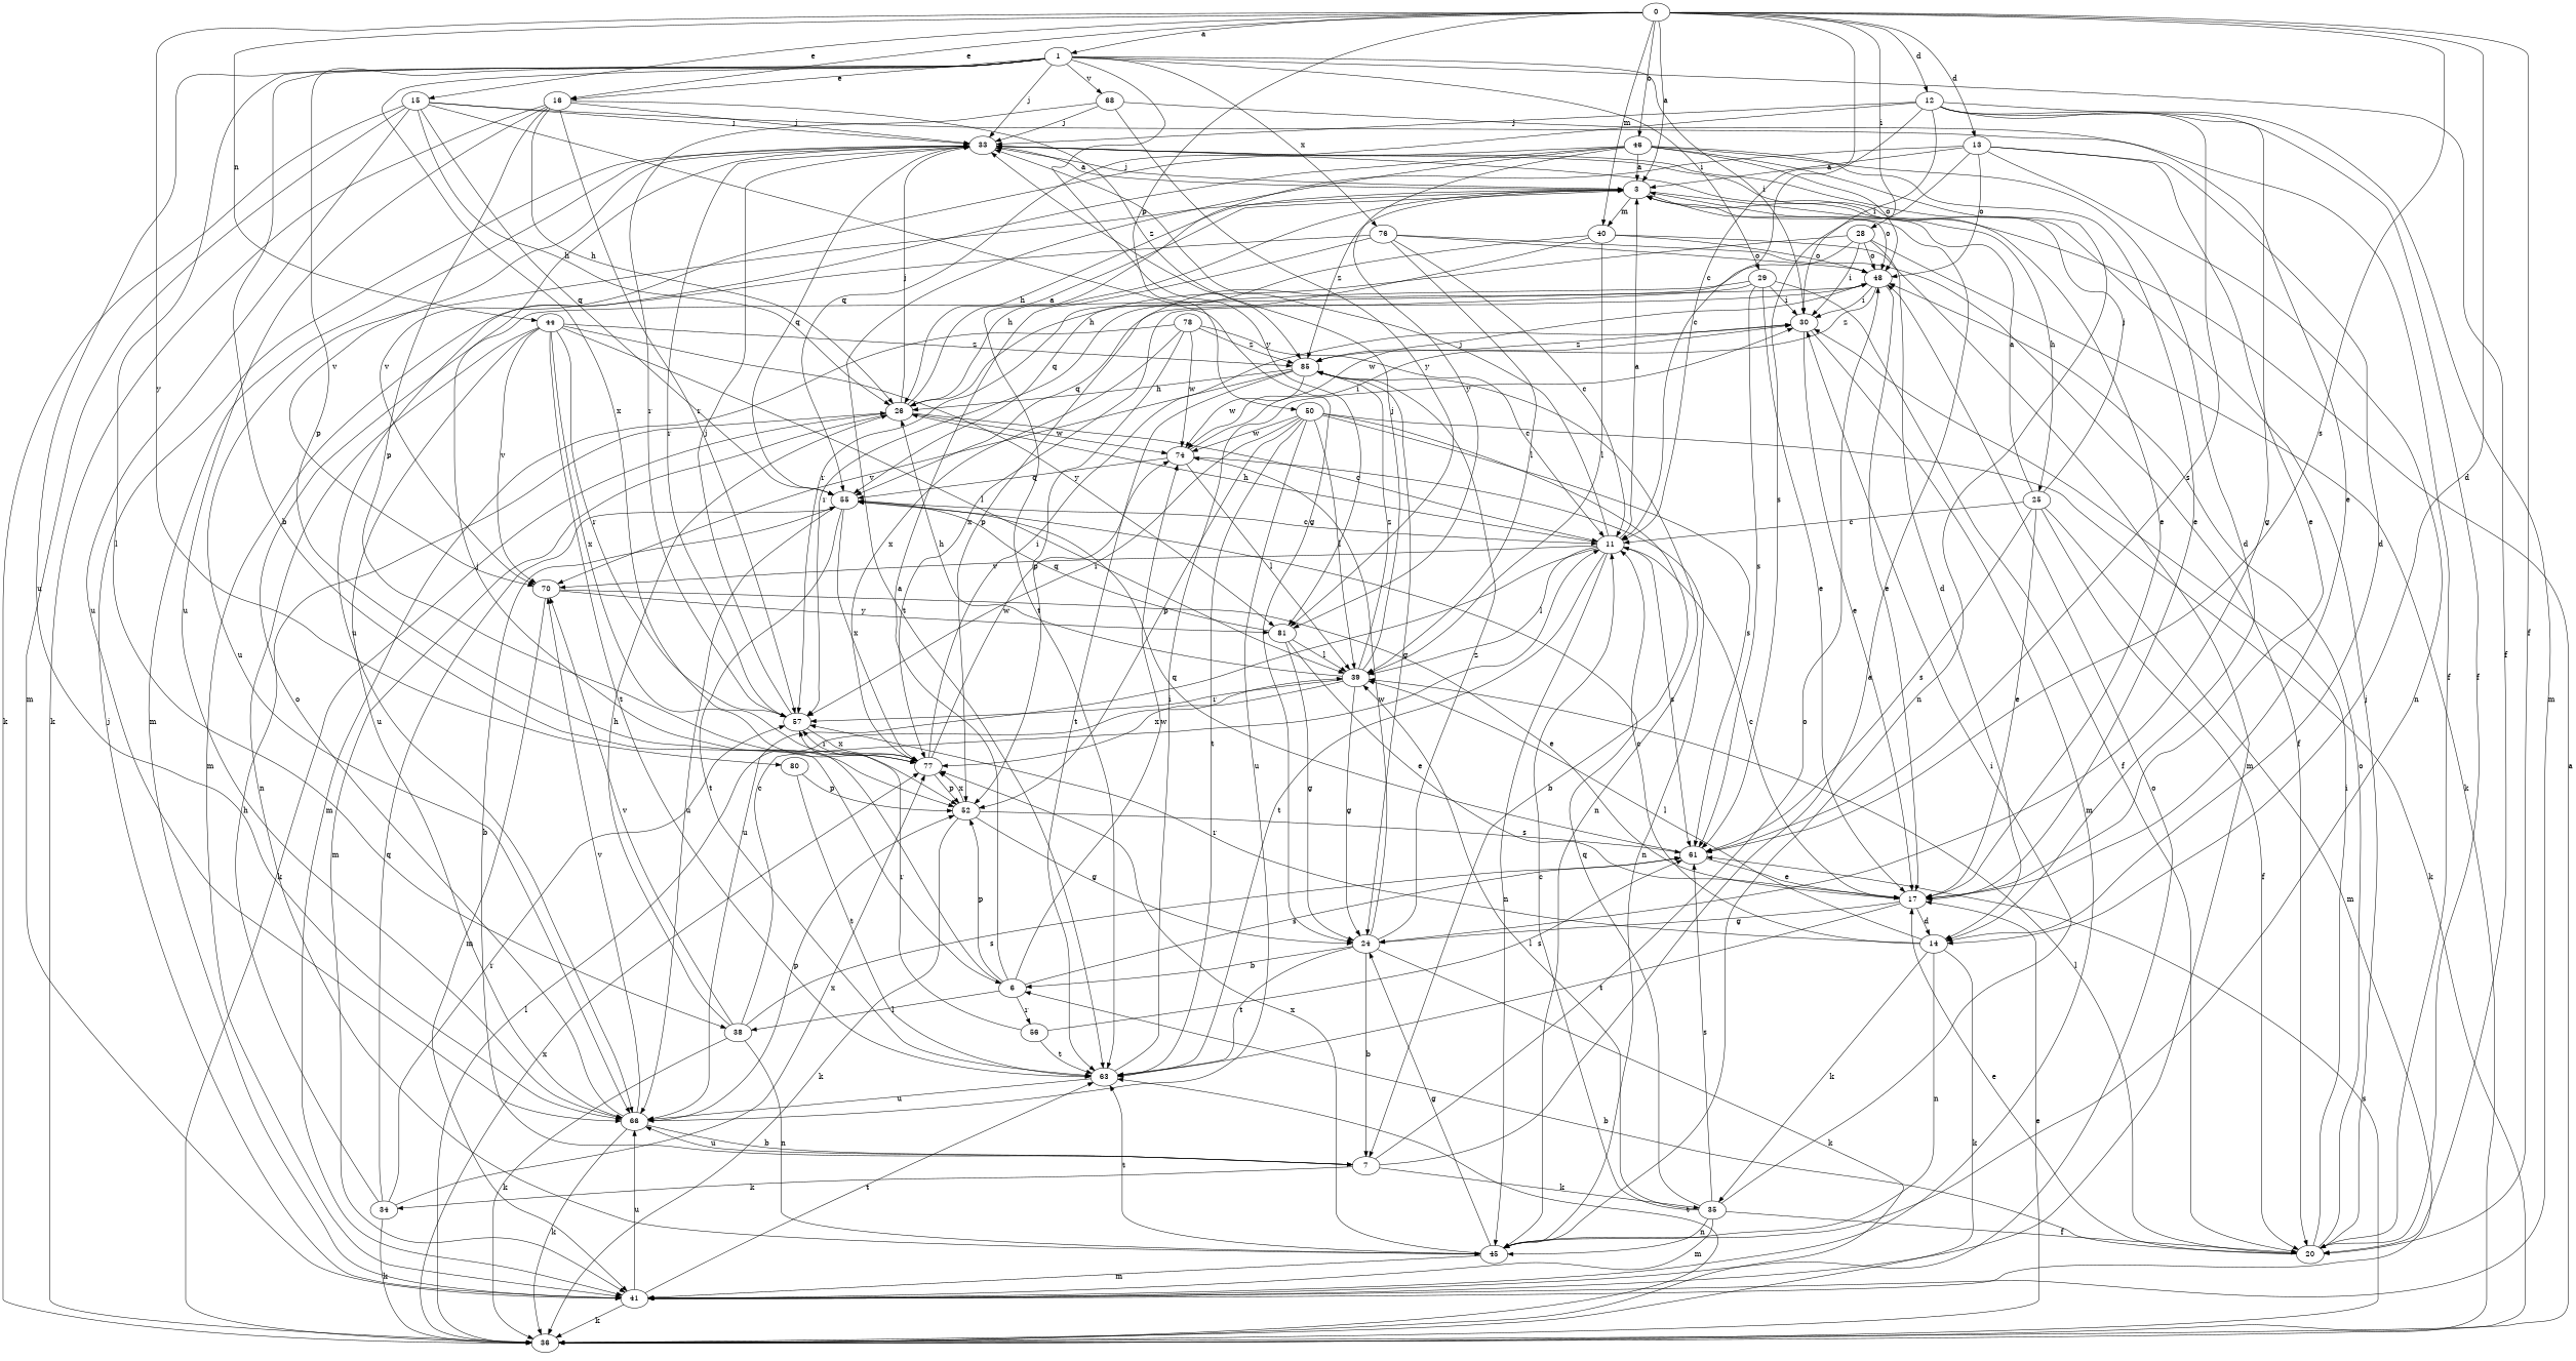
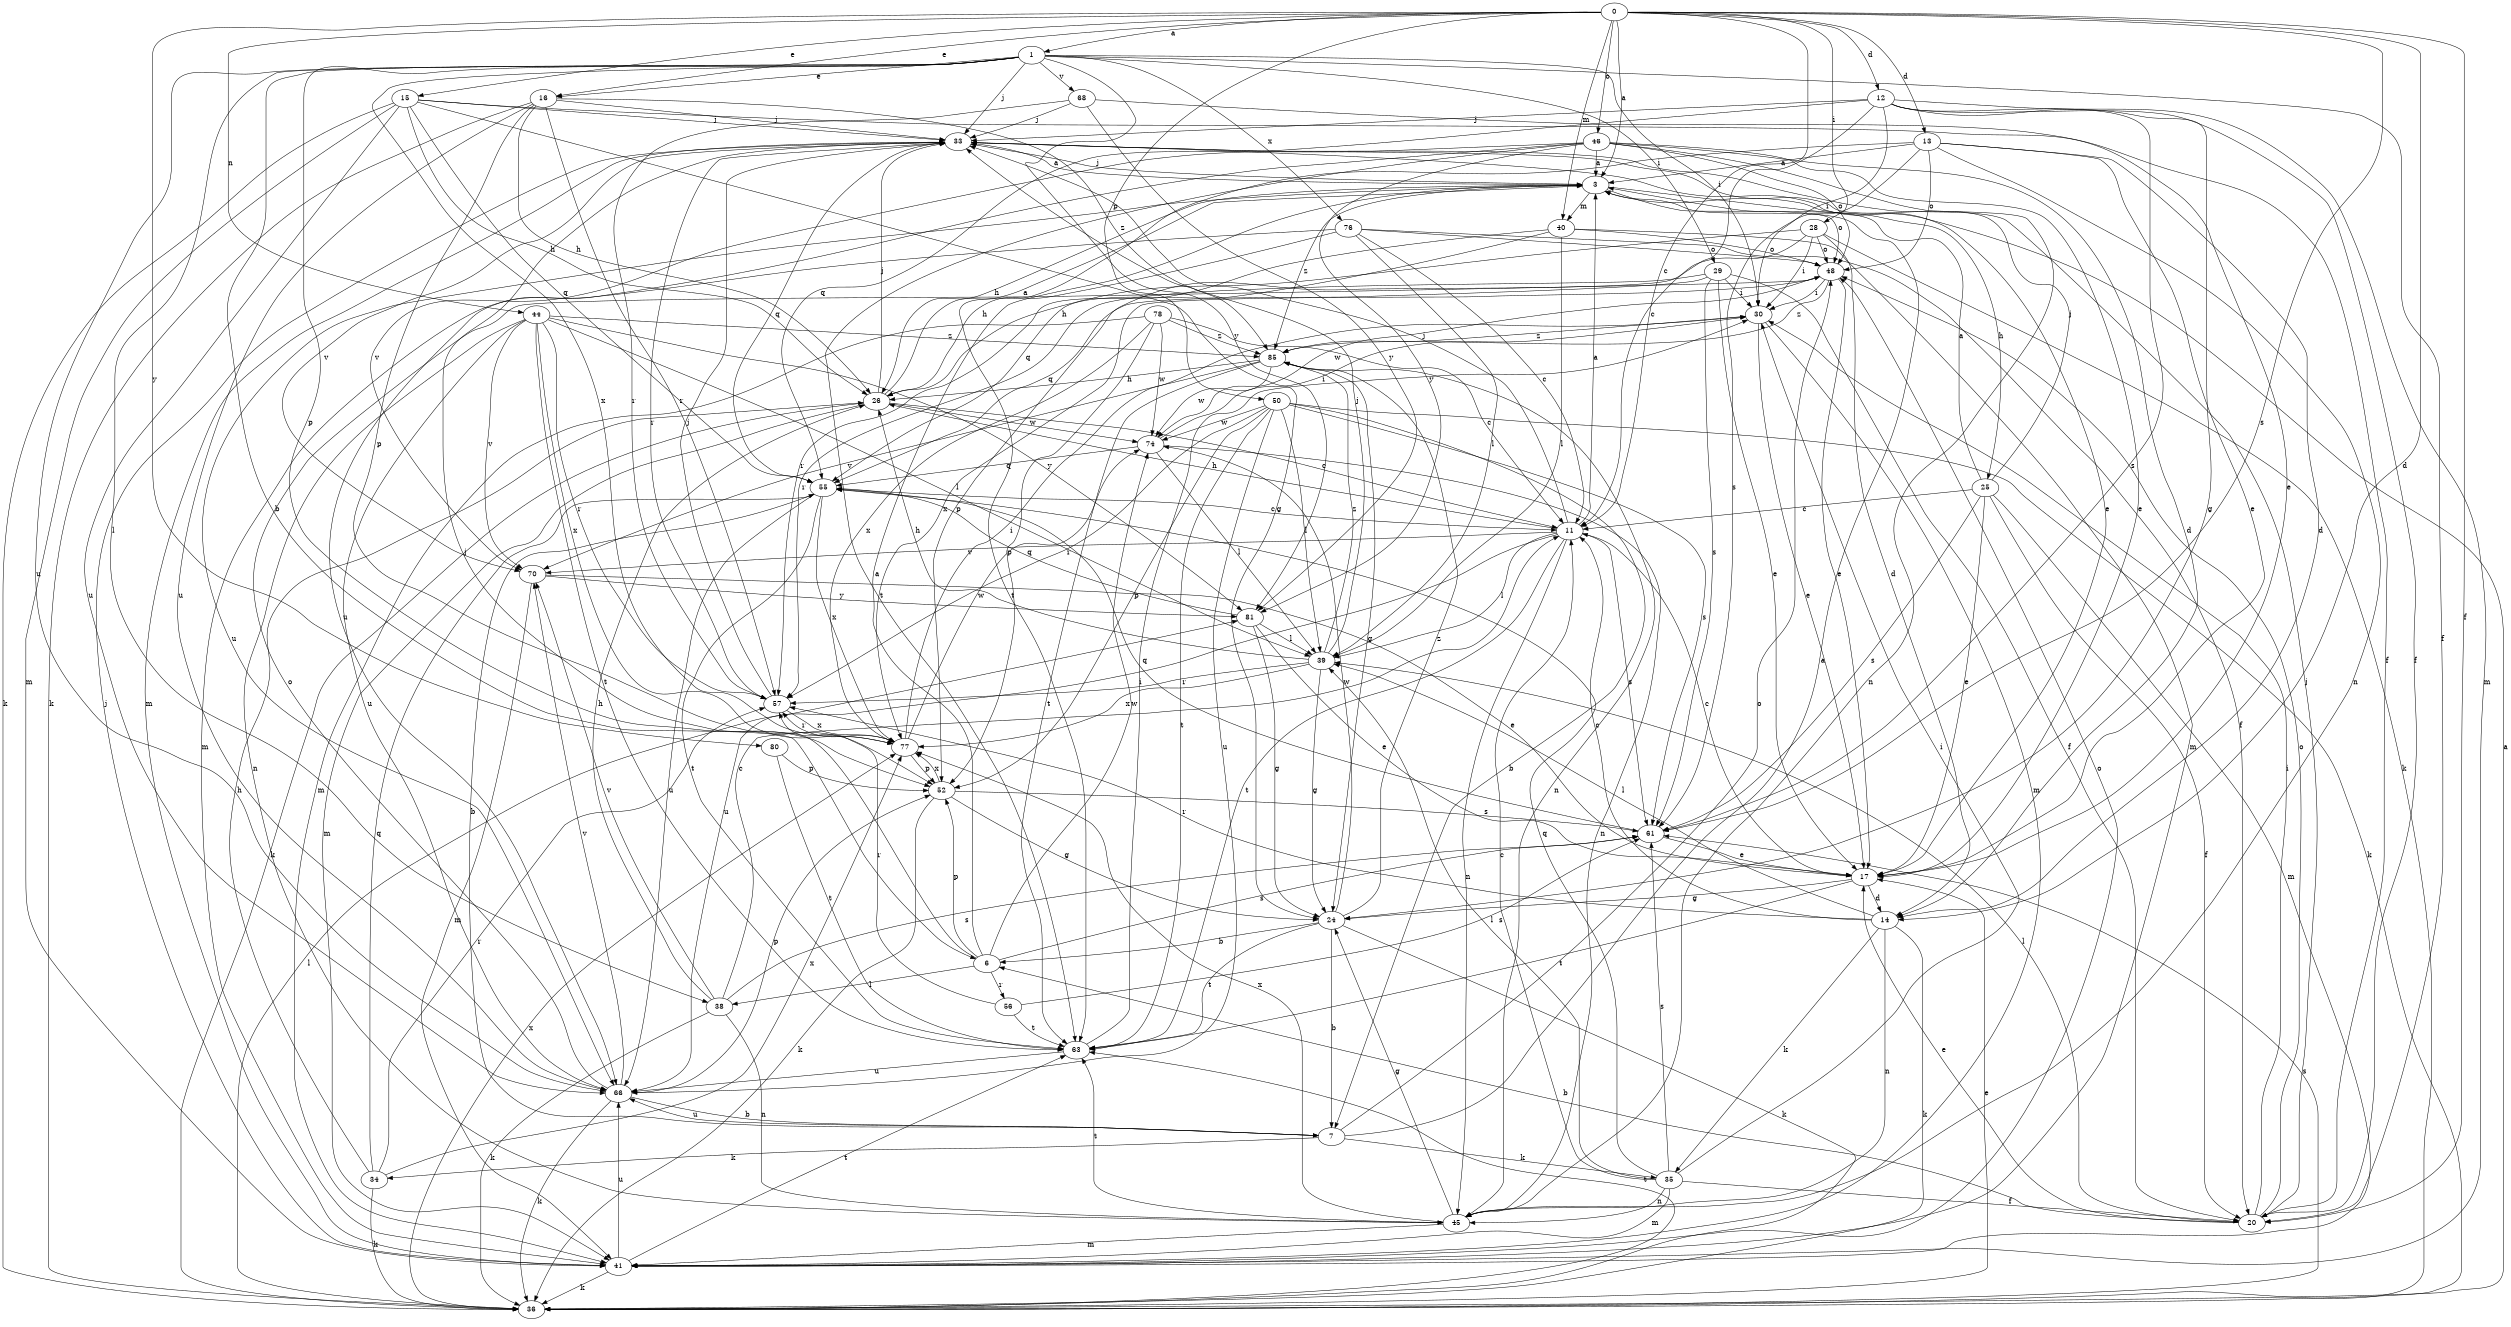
  strict digraph {
    0
    1
    3
    11
    12
    13
    14
    15
    16
    20
    28
    40
    44
    46
    50
    61
    80
    6
    29
    30
    33
    38
    52
    66
    68
    76
    77
    81
    25
    26
    48
    85
    39
    45
    63
    70
    24
    41
    55
    17
    35
    36
    57
    74
    7
    78
    56
    34
    0 -> 1 [label=a]
    0 -> 3 [label=a]
    0 -> 11 [label=c]
    0 -> 12 [label=d]
    0 -> 13 [label=d]
    0 -> 14 [label=d]
    0 -> 15 [label=e]
    0 -> 16 [label=e]
    0 -> 20 [label=f]
    0 -> 28 [label=i]
    0 -> 40 [label=m]
    0 -> 44 [label=n]
    0 -> 46 [label=o]
    0 -> 50 [label=p]
    0 -> 61 [label=s]
    0 -> 80 [label=y]
    1 -> 16 [label=e]
    1 -> 20 [label=f]
    1 -> 6 [label=b]
    1 -> 29 [label=i]
    1 -> 30 [label=i]
    1 -> 33 [label=j]
    1 -> 38 [label=l]
    1 -> 52 [label=p]
    1 -> 66 [label=u]
    1 -> 68 [label=v]
    1 -> 76 [label=x]
    1 -> 77 [label=x]
    1 -> 81 [label=y]
    3 -> 40 [label=m]
    3 -> 33 [label=j]
    3 -> 66 [label=u]
    3 -> 25 [label=h]
    3 -> 26 [label=h]
    3 -> 48 [label=o]
    3 -> 85 [label=z]
    11 -> 3 [label=a]
    11 -> 61 [label=s]
    11 -> 33 [label=j]
    11 -> 66 [label=u]
    11 -> 26 [label=h]
    11 -> 39 [label=l]
    11 -> 45 [label=n]
    11 -> 63 [label=t]
    11 -> 70 [label=v]
    12 -> 11 [label=c]
    12 -> 20 [label=f]
    12 -> 61 [label=s]
    12 -> 30 [label=i]
    12 -> 33 [label=j]
    12 -> 24 [label=g]
    12 -> 41 [label=m]
    12 -> 55 [label=q]
    13 -> 3 [label=a]
    13 -> 14 [label=d]
    13 -> 61 [label=s]
    13 -> 48 [label=o]
    13 -> 45 [label=n]
    13 -> 63 [label=t]
    13 -> 17 [label=e]
    14 -> 11 [label=c]
    14 -> 39 [label=l]
    14 -> 45 [label=n]
    14 -> 35 [label=k]
    14 -> 36 [label=k]
    14 -> 57 [label=r]
    15 -> 33 [label=j]
    15 -> 66 [label=u]
    15 -> 26 [label=h]
    15 -> 24 [label=g]
    15 -> 41 [label=m]
    15 -> 55 [label=q]
    15 -> 17 [label=e]
    15 -> 36 [label=k]
    16 -> 33 [label=j]
    16 -> 52 [label=p]
    16 -> 66 [label=u]
    16 -> 26 [label=h]
    16 -> 85 [label=z]
    16 -> 36 [label=k]
    16 -> 57 [label=r]
    20 -> 6 [label=b]
    20 -> 30 [label=i]
    20 -> 33 [label=j]
    20 -> 48 [label=o]
    20 -> 39 [label=l]
    20 -> 17 [label=e]
    28 -> 14 [label=d]
    28 -> 30 [label=i]
    28 -> 52 [label=p]
    28 -> 26 [label=h]
    28 -> 48 [label=o]
    28 -> 36 [label=k]
    40 -> 48 [label=o]
    40 -> 39 [label=l]
    40 -> 41 [label=m]
    40 -> 55 [label=q]
    40 -> 57 [label=r]
    44 -> 66 [label=u]
    44 -> 77 [label=x]
    44 -> 81 [label=y]
    44 -> 85 [label=z]
    44 -> 39 [label=l]
    44 -> 45 [label=n]
    44 -> 63 [label=t]
    44 -> 70 [label=v]
    44 -> 57 [label=r]
    46 -> 3 [label=a]
    46 -> 14 [label=d]
    46 -> 66 [label=u]
    46 -> 81 [label=y]
    46 -> 48 [label=o]
    46 -> 45 [label=n]
    46 -> 63 [label=t]
    46 -> 70 [label=v]
    46 -> 17 [label=e]
    50 -> 61 [label=s]
    50 -> 52 [label=p]
    50 -> 66 [label=u]
    50 -> 39 [label=l]
    50 -> 63 [label=t]
    50 -> 36 [label=k]
    50 -> 57 [label=r]
    50 -> 74 [label=w]
    50 -> 7 [label=b]
    61 -> 55 [label=q]
    61 -> 17 [label=e]
    80 -> 52 [label=p]
    80 -> 63 [label=t]
    6 -> 3 [label=a]
    6 -> 61 [label=s]
    6 -> 33 [label=j]
    6 -> 38 [label=l]
    6 -> 52 [label=p]
    6 -> 74 [label=w]
    6 -> 56 [label=r]
    29 -> 20 [label=f]
    29 -> 61 [label=s]
    29 -> 30 [label=i]
    29 -> 55 [label=q]
    29 -> 17 [label=e]
    29 -> 57 [label=r]
    30 -> 85 [label=z]
    30 -> 41 [label=m]
    30 -> 17 [label=e]
    33 -> 3 [label=a]
    33 -> 70 [label=v]
    33 -> 41 [label=m]
    33 -> 55 [label=q]
    33 -> 17 [label=e]
    33 -> 57 [label=r]
    38 -> 11 [label=c]
    38 -> 61 [label=s]
    38 -> 26 [label=h]
    38 -> 45 [label=n]
    38 -> 70 [label=v]
    38 -> 36 [label=k]
    52 -> 61 [label=s]
    52 -> 77 [label=x]
    52 -> 24 [label=g]
    52 -> 36 [label=k]
    66 -> 52 [label=p]
    66 -> 48 [label=o]
    66 -> 70 [label=v]
    66 -> 36 [label=k]
    66 -> 7 [label=b]
    68 -> 20 [label=f]
    68 -> 33 [label=j]
    68 -> 81 [label=y]
    68 -> 57 [label=r]
    76 -> 11 [label=c]
    76 -> 20 [label=f]
    76 -> 26 [label=h]
    76 -> 48 [label=o]
    76 -> 39 [label=l]
    76 -> 41 [label=m]
    77 -> 30 [label=i]
    77 -> 52 [label=p]
    77 -> 57 [label=r]
    77 -> 74 [label=w]
    81 -> 39 [label=l]
    81 -> 24 [label=g]
    81 -> 55 [label=q]
    81 -> 17 [label=e]
    25 -> 3 [label=a]
    25 -> 11 [label=c]
    25 -> 20 [label=f]
    25 -> 61 [label=s]
    25 -> 33 [label=j]
    25 -> 41 [label=m]
    25 -> 17 [label=e]
    26 -> 3 [label=a]
    26 -> 11 [label=c]
    26 -> 33 [label=j]
    26 -> 41 [label=m]
    26 -> 36 [label=k]
    26 -> 74 [label=w]
    48 -> 30 [label=i]
    48 -> 77 [label=x]
    48 -> 85 [label=z]
    48 -> 17 [label=e]
    48 -> 74 [label=w]
    85 -> 26 [label=h]
    85 -> 45 [label=n]
    85 -> 63 [label=t]
    85 -> 70 [label=v]
    85 -> 24 [label=g]
    85 -> 74 [label=w]
    39 -> 33 [label=j]
    39 -> 77 [label=x]
    39 -> 26 [label=h]
    39 -> 85 [label=z]
    39 -> 24 [label=g]
    39 -> 57 [label=r]
    45 -> 77 [label=x]
    45 -> 63 [label=t]
    45 -> 24 [label=g]
    45 -> 41 [label=m]
    63 -> 30 [label=i]
    63 -> 66 [label=u]
    70 -> 81 [label=y]
    70 -> 41 [label=m]
    70 -> 17 [label=e]
    24 -> 6 [label=b]
    24 -> 85 [label=z]
    24 -> 63 [label=t]
    24 -> 36 [label=k]
    24 -> 74 [label=w]
    24 -> 7 [label=b]
    41 -> 33 [label=j]
    41 -> 66 [label=u]
    41 -> 48 [label=o]
    41 -> 63 [label=t]
    41 -> 36 [label=k]
    55 -> 11 [label=c]
    55 -> 66 [label=u]
    55 -> 77 [label=x]
    55 -> 63 [label=t]
    55 -> 7 [label=b]
    17 -> 11 [label=c]
    17 -> 14 [label=d]
    17 -> 63 [label=t]
    17 -> 24 [label=g]
    35 -> 11 [label=c]
    35 -> 20 [label=f]
    35 -> 61 [label=s]
    35 -> 30 [label=i]
    35 -> 39 [label=l]
    35 -> 45 [label=n]
    35 -> 41 [label=m]
    35 -> 55 [label=q]
    36 -> 3 [label=a]
    36 -> 61 [label=s]
    36 -> 77 [label=x]
-   36 -> 39 [label=l]
+   36 -> 81 [label=l]
    36 -> 63 [label=t]
    36 -> 17 [label=e]
    57 -> 33 [label=j]
    57 -> 77 [label=x]
    74 -> 30 [label=i]
    74 -> 39 [label=l]
    74 -> 45 [label=n]
    74 -> 55 [label=q]
    7 -> 3 [label=a]
    7 -> 66 [label=u]
    7 -> 48 [label=o]
    7 -> 35 [label=k]
    7 -> 34 [label=k]
    78 -> 11 [label=c]
    78 -> 52 [label=p]
    78 -> 77 [label=x]
    78 -> 85 [label=z]
    78 -> 41 [label=m]
    78 -> 74 [label=w]
    56 -> 61 [label=s]
    56 -> 63 [label=t]
    56 -> 57 [label=r]
    34 -> 77 [label=x]
    34 -> 26 [label=h]
    34 -> 55 [label=q]
    34 -> 36 [label=k]
    34 -> 57 [label=r]
  }
